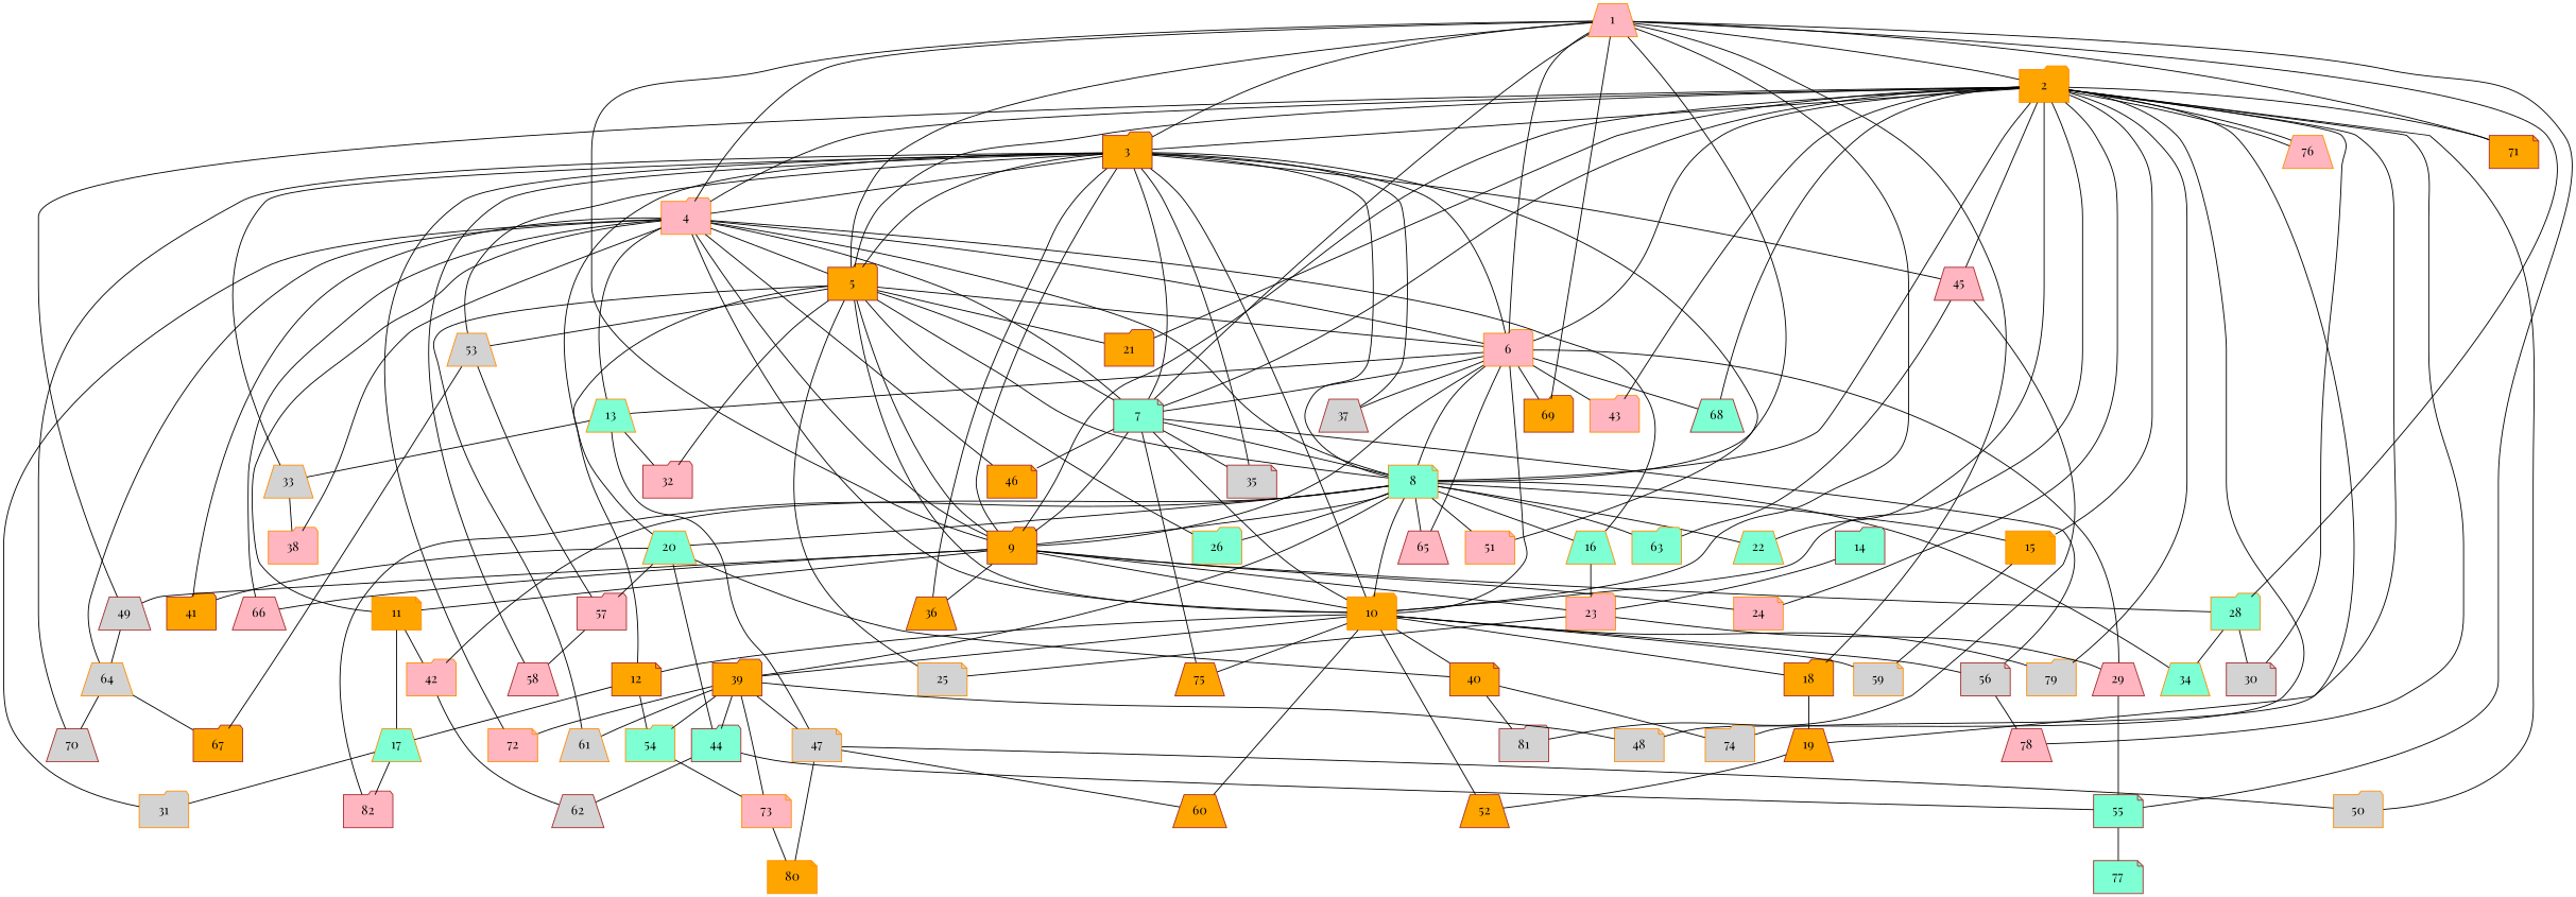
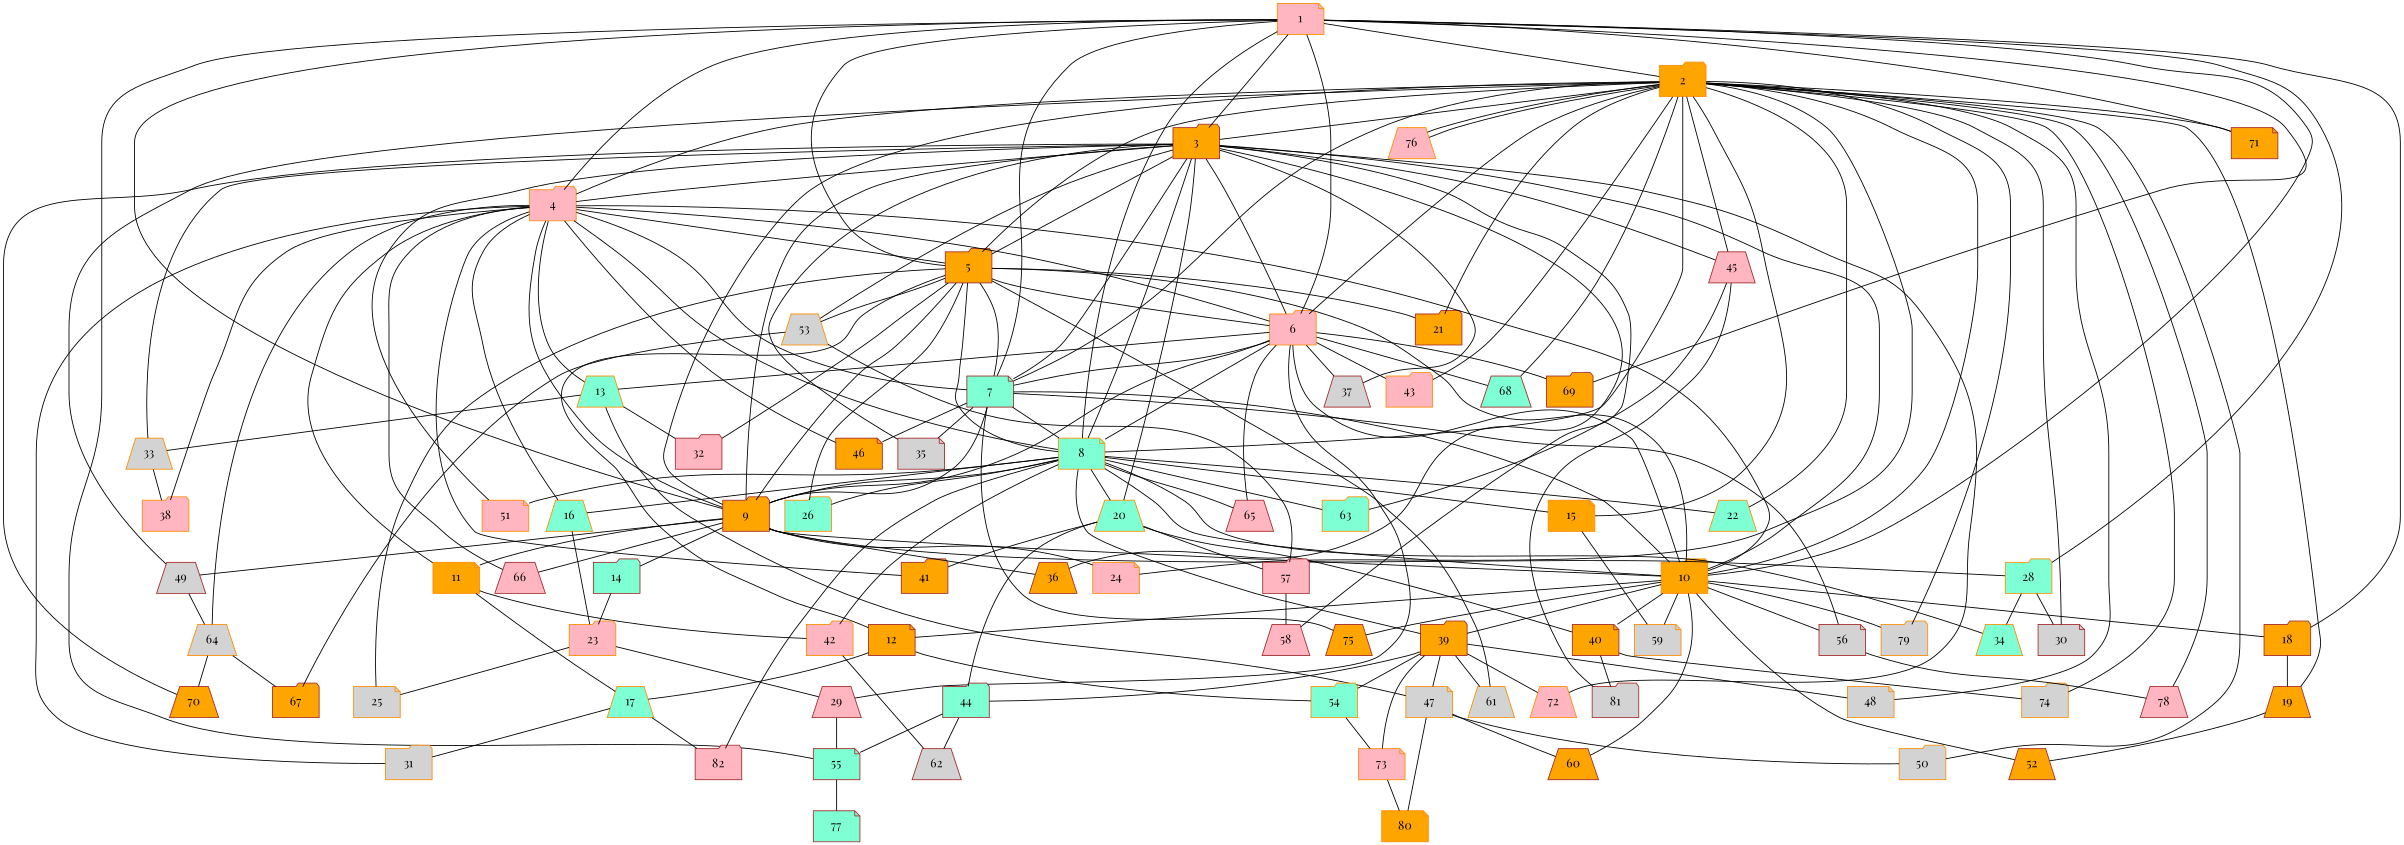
  graph {
    fontname="Playfair Display"
    node [color=brown fillcolor=orange fontname="Playfair Display" shape=folder style=filled]
    edge [fontname="Playfair Display"]
-   1 [color=darkorange fillcolor=lightpink shape=trapezium]
+   1 [color=darkorange fillcolor=lightpink shape=note]
    2 [color=darkorange]
    3
    4 [color=darkorange fillcolor=lightpink]
    5
    6 [color=darkorange fillcolor=lightpink]
    7 [fillcolor=aquamarine shape=note]
    8 [color=darkorange fillcolor=aquamarine shape=note]
    9
    10 [color=darkorange]
    18
    28 [color=darkorange fillcolor=aquamarine]
    55 [fillcolor=aquamarine shape=note]
    69
    71 [shape=note]
    15 [color=darkorange shape=note]
    19 [shape=trapezium]
    21
    22 [color=darkorange fillcolor=aquamarine shape=trapezium]
    24 [color=darkorange fillcolor=lightpink shape=note]
    30 [fillcolor=lightgrey shape=note]
    43 [color=darkorange fillcolor=lightpink]
    45 [fillcolor=lightpink shape=trapezium]
    48 [color=darkorange fillcolor=lightgrey shape=note]
    49 [fillcolor=lightgrey shape=trapezium]
    50 [color=darkorange fillcolor=lightgrey]
    68 [fillcolor=aquamarine shape=trapezium]
    74 [color=darkorange fillcolor=lightgrey]
    76 [color=darkorange fillcolor=lightpink shape=trapezium]
    78 [fillcolor=lightpink shape=trapezium]
    79 [color=darkorange fillcolor=lightgrey]
    20 [color=darkorange fillcolor=aquamarine shape=trapezium]
    33 [color=darkorange fillcolor=lightgrey shape=trapezium]
    35 [fillcolor=lightgrey shape=note]
    36 [shape=trapezium]
    37 [fillcolor=lightgrey shape=trapezium]
    51 [color=darkorange fillcolor=lightpink shape=note]
    53 [color=darkorange fillcolor=lightgrey shape=trapezium]
    58 [fillcolor=lightpink shape=trapezium]
-   70 [fillcolor=lightgrey shape=trapezium]
-   72 [color=darkorange fillcolor=lightpink shape=note]
+   70 [shape=trapezium]
+   72 [color=darkorange fillcolor=lightpink shape=trapezium]
    11 [color=darkorange shape=note]
    13 [color=darkorange fillcolor=aquamarine shape=trapezium]
    16 [color=darkorange fillcolor=aquamarine shape=trapezium]
    31 [color=darkorange fillcolor=lightgrey]
    38 [color=darkorange fillcolor=lightpink]
    41
    46 [shape=note]
    64 [color=darkorange fillcolor=lightgrey shape=trapezium]
    66 [fillcolor=lightpink shape=trapezium]
    12 [shape=note]
    25 [color=darkorange fillcolor=lightgrey shape=note]
    26 [color=darkorange fillcolor=aquamarine]
    32 [fillcolor=lightpink]
    61 [color=darkorange fillcolor=lightgrey shape=trapezium]
    29 [fillcolor=lightpink shape=trapezium]
    65 [fillcolor=lightpink shape=trapezium]
    56 [fillcolor=lightgrey shape=note]
    75 [shape=trapezium]
    34 [color=darkorange fillcolor=aquamarine shape=trapezium]
    39
    42 [color=darkorange fillcolor=lightpink]
    63 [color=darkorange fillcolor=aquamarine]
    82 [fillcolor=lightpink]
    14 [fillcolor=aquamarine]
    40 [shape=note]
    52 [shape=trapezium]
    59 [color=darkorange fillcolor=lightgrey shape=note]
    60 [shape=trapezium]
    77 [fillcolor=aquamarine shape=note]
    81 [fillcolor=lightgrey]
    23 [color=darkorange fillcolor=lightpink]
    44 [fillcolor=aquamarine]
    57 [fillcolor=lightpink]
    67
    17 [color=darkorange fillcolor=aquamarine shape=trapezium]
    47 [color=darkorange fillcolor=lightgrey shape=note]
    54 [color=darkorange fillcolor=aquamarine]
    73 [color=darkorange fillcolor=lightpink shape=note]
    62 [fillcolor=lightgrey shape=trapezium]
    80 [color=darkorange shape=note]
    1 -- 2
    1 -- 3
    1 -- 4
    1 -- 5
    1 -- 6
    1 -- 7
    1 -- 8
    1 -- 9
    1 -- 10
    1 -- 18
    1 -- 28
    1 -- 55
    1 -- 69
    1 -- 71
    2 -- 3
    2 -- 4
    2 -- 5
    2 -- 6
    2 -- 7
    2 -- 8
    2 -- 9
    2 -- 10
    2 -- 71
    2 -- 15
    2 -- 19
    2 -- 21
    2 -- 22
    2 -- 24
    2 -- 30
    2 -- 43
    2 -- 45
    2 -- 48
    2 -- 49
    2 -- 50
    2 -- 68
    2 -- 74
    2 -- 76
    2 -- 76
    2 -- 78
    2 -- 79
    3 -- 4
    3 -- 5
    3 -- 6
    3 -- 7
    3 -- 8
    3 -- 9
    3 -- 10
    3 -- 45
    3 -- 20
    3 -- 33
    3 -- 35
    3 -- 36
    3 -- 37
    3 -- 51
    3 -- 53
    3 -- 58
    3 -- 70
    3 -- 72
    4 -- 5
    4 -- 6
    4 -- 7
    4 -- 8
    4 -- 9
    4 -- 10
    4 -- 11
    4 -- 13
    4 -- 16
    4 -- 31
    4 -- 38
    4 -- 41
    4 -- 46
    4 -- 64
    4 -- 66
    5 -- 6
    5 -- 7
    5 -- 8
    5 -- 9
    5 -- 10
    5 -- 21
    5 -- 53
    5 -- 12
    5 -- 25
    5 -- 26
    5 -- 32
    5 -- 61
    6 -- 7
    6 -- 8
    6 -- 9
    6 -- 10
    6 -- 69
    6 -- 43
    6 -- 68
    6 -- 37
    6 -- 13
    6 -- 29
    6 -- 65
    7 -- 8
    7 -- 9
    7 -- 10
    7 -- 35
    7 -- 46
    7 -- 56
    7 -- 75
    8 -- 9
    8 -- 10
    8 -- 15
    8 -- 22
    8 -- 20
    8 -- 51
    8 -- 16
    8 -- 26
    8 -- 65
    8 -- 34
    8 -- 39
    8 -- 42
    8 -- 63
    8 -- 82
    9 -- 10
    9 -- 28
    9 -- 24
    9 -- 49
    9 -- 36
    9 -- 11
    9 -- 66
-   9 -- 23
+   9 -- 14
    10 -- 18
    10 -- 79
    10 -- 12
    10 -- 56
    10 -- 75
    10 -- 39
    10 -- 40
    10 -- 52
    10 -- 59
    10 -- 60
    18 -- 19
    28 -- 30
    28 -- 34
    55 -- 77
    15 -- 59
    19 -- 52
    45 -- 63
    45 -- 81
    49 -- 64
    20 -- 41
    20 -- 40
    20 -- 44
    20 -- 57
    33 -- 38
    53 -- 57
    53 -- 67
    11 -- 42
    11 -- 17
    13 -- 33
    13 -- 32
    13 -- 47
    16 -- 23
    64 -- 70
    64 -- 67
    12 -- 17
    12 -- 54
    29 -- 55
    56 -- 78
    39 -- 48
    39 -- 72
    39 -- 61
    39 -- 44
    39 -- 47
    39 -- 54
    39 -- 73
    42 -- 62
    14 -- 23
    40 -- 74
    40 -- 81
    23 -- 25
    23 -- 29
    44 -- 55
    44 -- 62
    57 -- 58
    17 -- 31
    17 -- 82
    47 -- 50
    47 -- 60
    47 -- 80
    54 -- 73
    73 -- 80
  }
